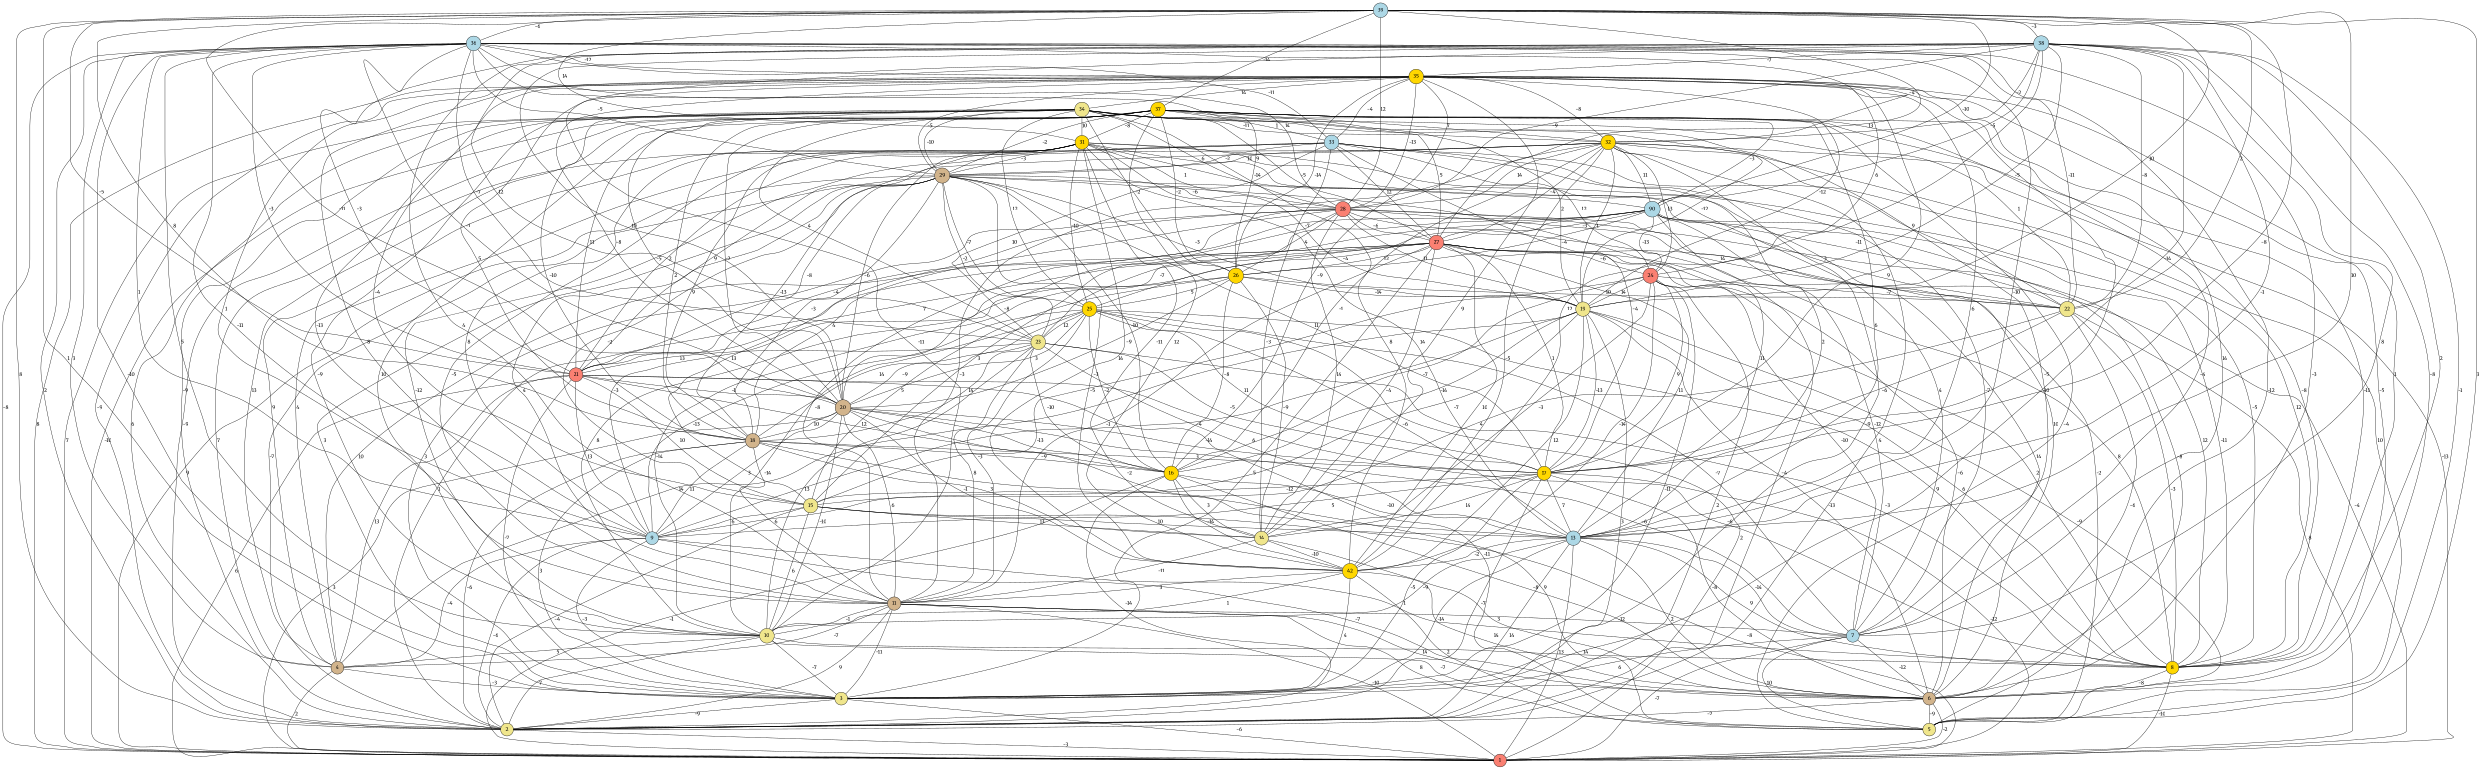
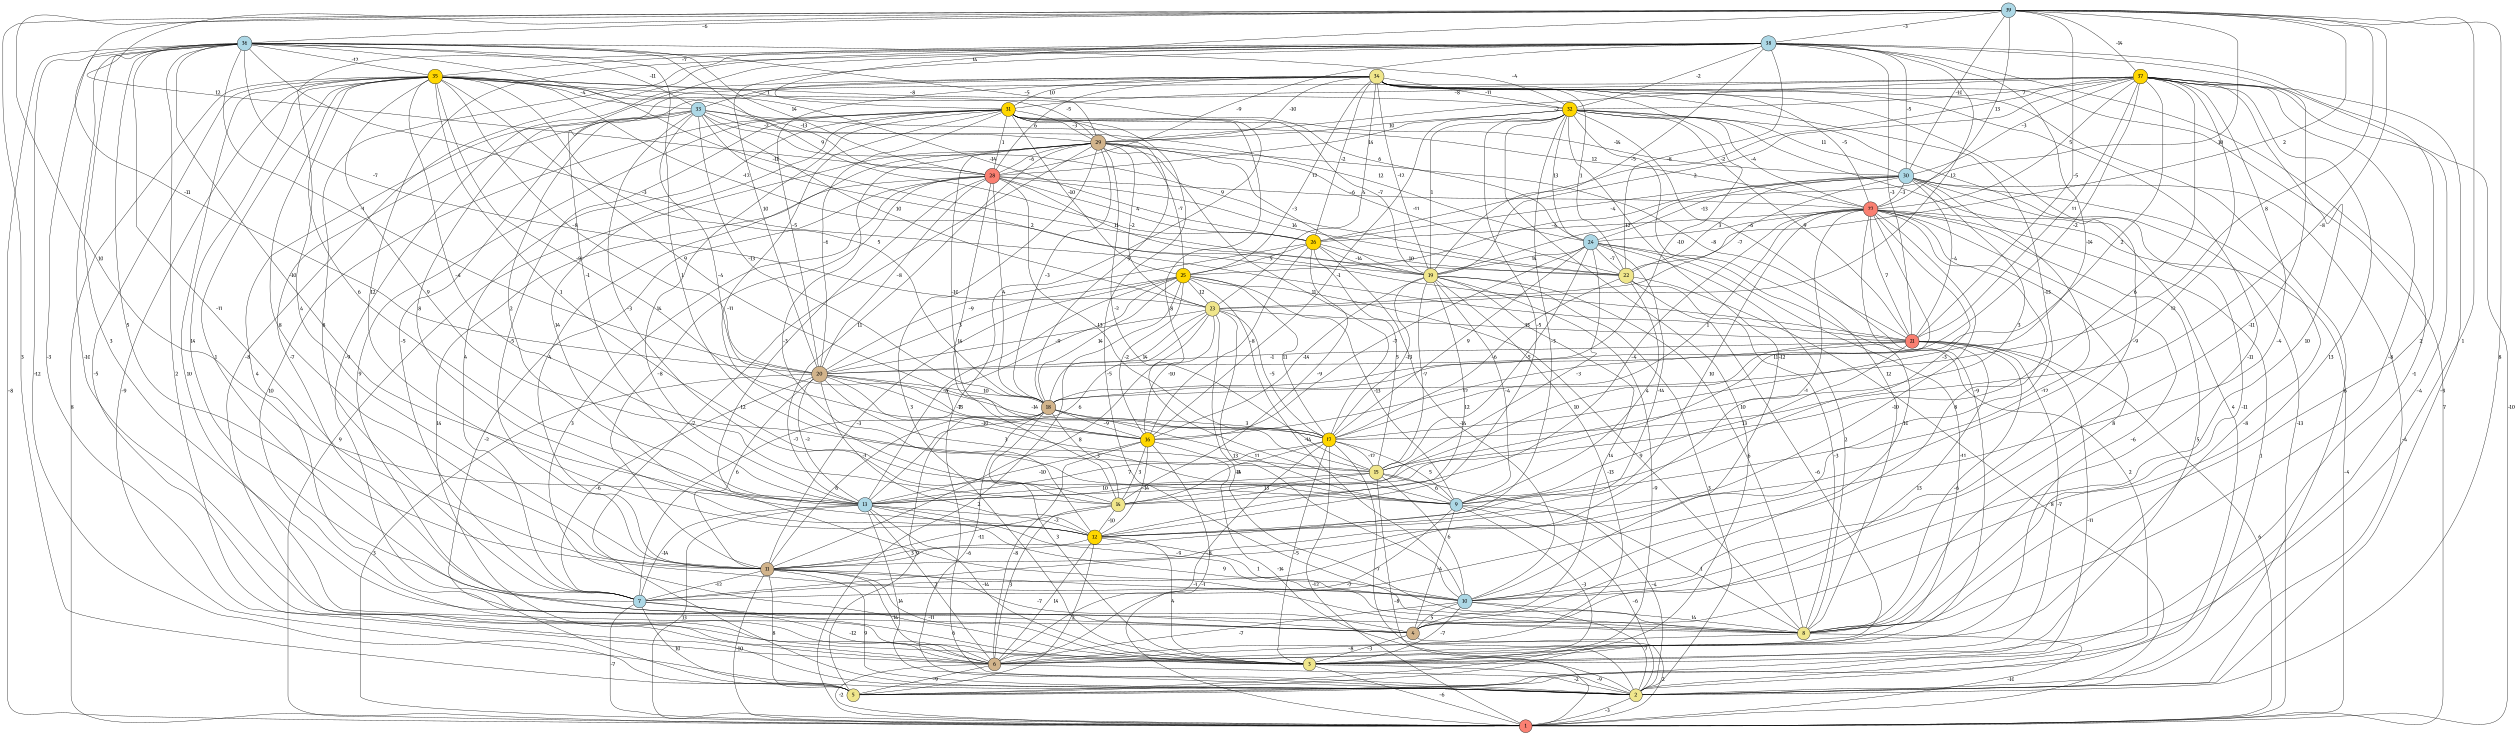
  graph {
    fontname=Merriweather
    node [fillcolor=khaki fontname=Merriweather shape=circle style=filled]
    edge [fontname=Merriweather]
    39 [fillcolor=lightblue]
    2
    3
    5
    13 [fillcolor=lightblue]
    17 [fillcolor=gold]
    18 [fillcolor=tan]
    19
    20 [fillcolor=tan]
    21 [fillcolor=salmon]
    22
    27 [fillcolor=salmon]
    28 [fillcolor=salmon]
-   30 [fillcolor=lightblue label=90]
+   30 [fillcolor=lightblue]
    31 [fillcolor=gold]
    36 [fillcolor=lightblue]
    37 [fillcolor=gold]
    38 [fillcolor=lightblue]
    1 [fillcolor=salmon]
-   8 [fillcolor=gold]
+   8
    6 [fillcolor=tan]
    7 [fillcolor=lightblue]
-   10
-   12 [fillcolor=gold label=42]
+   10 [fillcolor=lightblue]
+   12 [fillcolor=gold]
    9 [fillcolor=lightblue]
    14
    15
    11 [fillcolor=tan]
    16 [fillcolor=gold]
    4 [fillcolor=tan]
    26 [fillcolor=gold]
-   24 [fillcolor=salmon]
+   24 [fillcolor=lightblue]
    23
    25 [fillcolor=gold]
    29 [fillcolor=tan]
    32 [fillcolor=gold]
    35 [fillcolor=gold]
    33 [fillcolor=lightblue]
    34
    39 -- 2 [label=8]
    39 -- 3 [label=1]
    39 -- 5 [label=3]
    39 -- 13 [label=10]
    39 -- 17 [label=-8]
    39 -- 18 [label=8]
    39 -- 19 [label=10]
    39 -- 20 [label=-11]
    39 -- 21 [label=-5]
    39 -- 22 [label=2]
    39 -- 27 [label=13]
    39 -- 28 [label=12]
    39 -- 30 [label=-10]
    39 -- 31 [label=14]
    39 -- 36 [label=-6]
    39 -- 37 [label=-14]
    39 -- 38 [label=-3]
    2 -- 1 [label=-3]
    3 -- 2 [label=-9]
    3 -- 1 [label=-6]
    13 -- 2 [label=14]
    13 -- 3 [label=-14]
    13 -- 1 [label=13]
    13 -- 8 [label=9]
    13 -- 6 [label=2]
    13 -- 7 [label=-14]
    13 -- 10 [label=-9]
    13 -- 12 [label=-2]
    17 -- 2 [label=-7]
    17 -- 3 [label=-5]
    17 -- 13 [label=7]
    17 -- 1 [label=-12]
    17 -- 6 [label=-8]
    17 -- 9 [label=5]
    17 -- 14 [label=14]
    17 -- 15 [label=-12]
    18 -- 2 [label=-6]
    18 -- 3 [label=3]
    18 -- 5 [label=9]
    18 -- 17 [label=3]
    18 -- 9 [label=11]
    18 -- 14 [label=3]
    18 -- 11 [label=6]
    18 -- 16 [label=-9]
    19 -- 2 [label=3]
    19 -- 5 [label=-9]
    19 -- 17 [label=-13]
    19 -- 8 [label=6]
    19 -- 6 [label=-13]
    19 -- 12 [label=12]
    19 -- 9 [label=-4]
    19 -- 15 [label=-7]
    19 -- 16 [label=-14]
    19 -- 4 [label=14]
    20 -- 13 [label=-2]
    20 -- 17 [label=-14]
    20 -- 18 [label=10]
    20 -- 1 [label=3]
    20 -- 7 [label=-6]
-   20 -- 10 [label=-10]
+   20 -- 15 [label=-10]
    20 -- 12 [label=-1]
    20 -- 9 [label=3]
    20 -- 11 [label=6]
    20 -- 16 [label=-13]
    21 -- 3 [label=-7]
    21 -- 5 [label=-11]
    21 -- 20 [label=-1]
    21 -- 1 [label=6]
    21 -- 8 [label=-6]
    21 -- 9 [label=13]
    21 -- 15 [label=10]
    21 -- 16 [label=12]
    21 -- 4 [label=13]
    22 -- 17 [label=-6]
    22 -- 1 [label=8]
    22 -- 8 [label=-3]
    22 -- 6 [label=-6]
    22 -- 9 [label=4]
    27 -- 2 [label=1]
    27 -- 3 [label=5]
    27 -- 13 [label=11]
    27 -- 17 [label=1]
    27 -- 21 [label=7]
    27 -- 1 [label=-4]
    27 -- 8 [label=8]
    27 -- 6 [label=-6]
    27 -- 7 [label=-10]
    27 -- 10 [label=8]
    27 -- 12 [label=10]
    27 -- 9 [label=-3]
    27 -- 14 [label=-4]
    27 -- 11 [label=-1]
    27 -- 4 [label=10]
    27 -- 26 [label=12]
    27 -- 24 [label=-6]
    28 -- 3 [label=3]
    28 -- 5 [label=-2]
    28 -- 18 [label=4]
    28 -- 19 [label=11]
    28 -- 20 [label=-8]
    28 -- 22 [label=14]
    28 -- 27 [label=-6]
    28 -- 8 [label=12]
    28 -- 6 [label=14]
    28 -- 14 [label=14]
    28 -- 15 [label=13]
    28 -- 11 [label=-8]
    28 -- 26 [label=4]
    30 -- 2 [label=-4]
    30 -- 21 [label=-4]
    30 -- 22 [label=3]
    30 -- 27 [label=-3]
    30 -- 8 [label=-11]
    30 -- 6 [label=-8]
    30 -- 7 [label=-12]
    30 -- 15 [label=3]
    30 -- 26 [label=-4]
    30 -- 24 [label=-13]
    30 -- 23 [label=-7]
    30 -- 25 [label=-4]
    31 -- 2 [label=7]
    31 -- 13 [label=14]
    31 -- 18 [label=9]
    31 -- 19 [label=-7]
    31 -- 20 [label=-6]
    31 -- 28 [label=1]
    31 -- 30 [label=-14]
    31 -- 8 [label=-5]
    31 -- 6 [label=10]
    31 -- 7 [label=4]
    31 -- 12 [label=14]
    31 -- 9 [label=8]
    31 -- 14 [label=-11]
    31 -- 11 [label=-5]
    31 -- 4 [label=9]
    31 -- 25 [label=-10]
    31 -- 29 [label=-3]
    36 -- 2 [label=2]
    36 -- 3 [label=-10]
    36 -- 5 [label=-12]
    36 -- 13 [label=-10]
    36 -- 20 [label=-1]
    36 -- 21 [label=-3]
    36 -- 22 [label=-11]
    36 -- 28 [label=14]
    36 -- 1 [label=-8]
    36 -- 6 [label=-3]
    36 -- 10 [label=5]
    36 -- 9 [label=1]
    36 -- 11 [label=-11]
    36 -- 4 [label=3]
    36 -- 26 [label=9]
    36 -- 23 [label=-7]
    36 -- 29 [label=-5]
    36 -- 32 [label=-4]
    36 -- 35 [label=-12]
    36 -- 33 [label=-11]
    37 -- 2 [label=-9]
    37 -- 5 [label=-4]
    37 -- 13 [label=6]
    37 -- 18 [label=2]
    37 -- 19 [label=2]
    37 -- 20 [label=-2]
    37 -- 21 [label=11]
    37 -- 27 [label=5]
    37 -- 30 [label=-3]
    37 -- 31 [label=-8]
    37 -- 1 [label=-10]
    37 -- 8 [label=-8]
    37 -- 7 [label=-4]
    37 -- 10 [label=10]
    37 -- 12 [label=12]
    37 -- 4 [label=13]
    37 -- 26 [label=-2]
    37 -- 29 [label=-2]
    37 -- 32 [label=7]
    37 -- 33 [label=1]
    38 -- 5 [label=-1]
    38 -- 13 [label=-1]
    38 -- 17 [label=-14]
    38 -- 19 [label=-5]
    38 -- 20 [label=10]
    38 -- 21 [label=-3]
    38 -- 22 [label=-8]
    38 -- 28 [label=-9]
    38 -- 30 [label=-5]
    38 -- 8 [label=2]
    38 -- 6 [label=-8]
    38 -- 7 [label=8]
    38 -- 10 [label=-11]
    38 -- 12 [label=12]
    38 -- 11 [label=4]
    38 -- 23 [label=12]
    38 -- 32 [label=-2]
    38 -- 35 [label=-7]
    8 -- 1 [label=-10]
    8 -- 6 [label=-8]
    6 -- 2 [label=-2]
    6 -- 5 [label=-9]
    6 -- 1 [label=-2]
    7 -- 3 [label=6]
    7 -- 5 [label=10]
    7 -- 1 [label=-7]
    7 -- 6 [label=-12]
    10 -- 2 [label=7]
    10 -- 3 [label=-7]
    10 -- 8 [label=14]
    10 -- 6 [label=-7]
    10 -- 4 [label=5]
    12 -- 3 [label=4]
    12 -- 5 [label=2]
    12 -- 6 [label=14]
    12 -- 10 [label=1]
    12 -- 11 [label=3]
    9 -- 2 [label=-6]
    9 -- 3 [label=-3]
    9 -- 8 [label=1]
    9 -- 6 [label=-7]
    9 -- 4 [label=-4]
    14 -- 6 [label=3]
    14 -- 12 [label=-10]
    14 -- 11 [label=-11]
    15 -- 2 [label=-4]
    15 -- 13 [label=10]
    15 -- 1 [label=-8]
    15 -- 10 [label=6]
    15 -- 9 [label=6]
    15 -- 14 [label=13]
    11 -- 2 [label=9]
    11 -- 3 [label=-11]
    11 -- 5 [label=8]
    11 -- 1 [label=-10]
    11 -- 6 [label=14]
    11 -- 7 [label=-12]
    11 -- 10 [label=-1]
    11 -- 4 [label=-7]
    16 -- 2 [label=-14]
    16 -- 13 [label=-10]
    16 -- 1 [label=-1]
    16 -- 6 [label=-8]
    16 -- 12 [label=-14]
    16 -- 14 [label=3]
    4 -- 3 [label=-3]
    4 -- 1 [label=2]
    26 -- 19 [label=-14]
    26 -- 20 [label=-9]
    26 -- 22 [label=10]
    26 -- 10 [label=-14]
    26 -- 14 [label=-9]
    26 -- 15 [label=5]
    26 -- 16 [label=-8]
    26 -- 25 [label=5]
    24 -- 2 [label=2]
    24 -- 3 [label=-11]
    24 -- 17 [label=9]
    24 -- 19 [label=14]
    24 -- 22 [label=-7]
    24 -- 8 [label=2]
    24 -- 12 [label=-14]
    24 -- 14 [label=-3]
    24 -- 15 [label=-5]
    24 -- 16 [label=-7]
    23 -- 13 [label=6]
    23 -- 17 [label=-5]
    23 -- 18 [label=14]
    23 -- 20 [label=-9]
    23 -- 21 [label=13]
    23 -- 8 [label=-3]
    23 -- 10 [label=13]
    23 -- 11 [label=8]
    23 -- 16 [label=-10]
    25 -- 13 [label=-6]
    25 -- 17 [label=11]
    25 -- 18 [label=14]
    25 -- 20 [label=3]
    25 -- 1 [label=2]
    25 -- 8 [label=9]
    25 -- 7 [label=-7]
    25 -- 10 [label=-14]
    25 -- 9 [label=-13]
    25 -- 11 [label=-3]
    25 -- 16 [label=-2]
    25 -- 23 [label=12]
    29 -- 2 [label=-7]
    29 -- 3 [label=3]
    29 -- 13 [label=11]
    29 -- 17 [label=11]
    29 -- 18 [label=-3]
    29 -- 19 [label=-3]
    29 -- 21 [label=-8]
    29 -- 22 [label=-11]
    29 -- 28 [label=-6]
    29 -- 1 [label=9]
    29 -- 12 [label=-3]
    29 -- 15 [label=-2]
    29 -- 11 [label=4]
    29 -- 16 [label=-10]
    29 -- 23 [label=-2]
    29 -- 25 [label=-7]
    32 -- 2 [label=4]
    32 -- 3 [label=-9]
    32 -- 5 [label=10]
    32 -- 19 [label=1]
    32 -- 21 [label=9]
    32 -- 27 [label=-4]
    32 -- 28 [label=14]
    32 -- 30 [label=11]
    32 -- 1 [label=-13]
    32 -- 8 [label=12]
    32 -- 10 [label=-12]
    32 -- 12 [label=-5]
    32 -- 11 [label=-3]
    32 -- 16 [label=-1]
    32 -- 24 [label=13]
    32 -- 29 [label=10]
    35 -- 2 [label=-9]
    35 -- 3 [label=10]
    35 -- 13 [label=6]
    35 -- 17 [label=9]
    35 -- 18 [label=5]
    35 -- 19 [label=-12]
    35 -- 20 [label=-8]
    35 -- 28 [label=-13]
    35 -- 1 [label=8]
    35 -- 8 [label=1]
    35 -- 6 [label=-5]
    35 -- 7 [label=14]
    35 -- 9 [label=1]
    35 -- 14 [label=9]
    35 -- 15 [label=-4]
    35 -- 11 [label=8]
    35 -- 16 [label=-9]
    35 -- 26 [label=-14]
    35 -- 24 [label=6]
    35 -- 29 [label=-5]
    35 -- 32 [label=-8]
    35 -- 33 [label=-4]
-   35 -- 34 [label=14]
    33 -- 13 [label=2]
    33 -- 17 [label=-4]
    33 -- 18 [label=-13]
    33 -- 21 [label=2]
    33 -- 22 [label=9]
    33 -- 27 [label=12]
    33 -- 7 [label=-7]
    33 -- 14 [label=-3]
    33 -- 4 [label=4]
    33 -- 24 [label=12]
    33 -- 23 [label=10]
    33 -- 29 [label=-2]
    34 -- 2 [label=6]
    34 -- 18 [label=-10]
    34 -- 19 [label=-12]
    34 -- 20 [label=-5]
    34 -- 22 [label=1]
    34 -- 27 [label=-5]
    34 -- 28 [label=6]
    34 -- 31 [label=10]
    34 -- 1 [label=7]
    34 -- 8 [label=-11]
    34 -- 7 [label=-5]
    34 -- 10 [label=-9]
    34 -- 12 [label=8]
    34 -- 9 [label=-13]
    34 -- 4 [label=-9]
    34 -- 26 [label=-2]
    34 -- 23 [label=4]
    34 -- 25 [label=12]
    34 -- 29 [label=-10]
    34 -- 32 [label=-11]
  }
